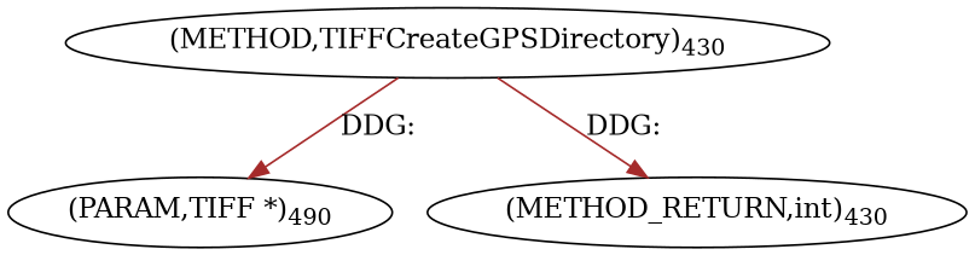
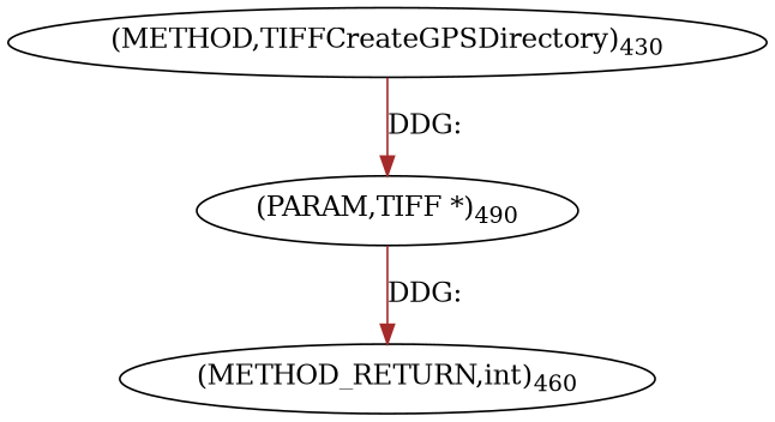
  digraph {
    edge [arrowhead=normal color=brown]
    n1 [label=<(METHOD,TIFFCreateGPSDirectory)<SUB>430</SUB>>]
    n2 [label=<(PARAM,TIFF *)<SUB>490</SUB>>]
-   n3 [label=<(METHOD_RETURN,int)<SUB>430</SUB>>]
+   n3 [label=<(METHOD_RETURN,int)<SUB>460</SUB>>]
    n1 -> n2 [label="DDG: "]
-   n1 -> n3 [label="DDG: "]
+   n2 -> n3 [label="DDG: "]
  }
